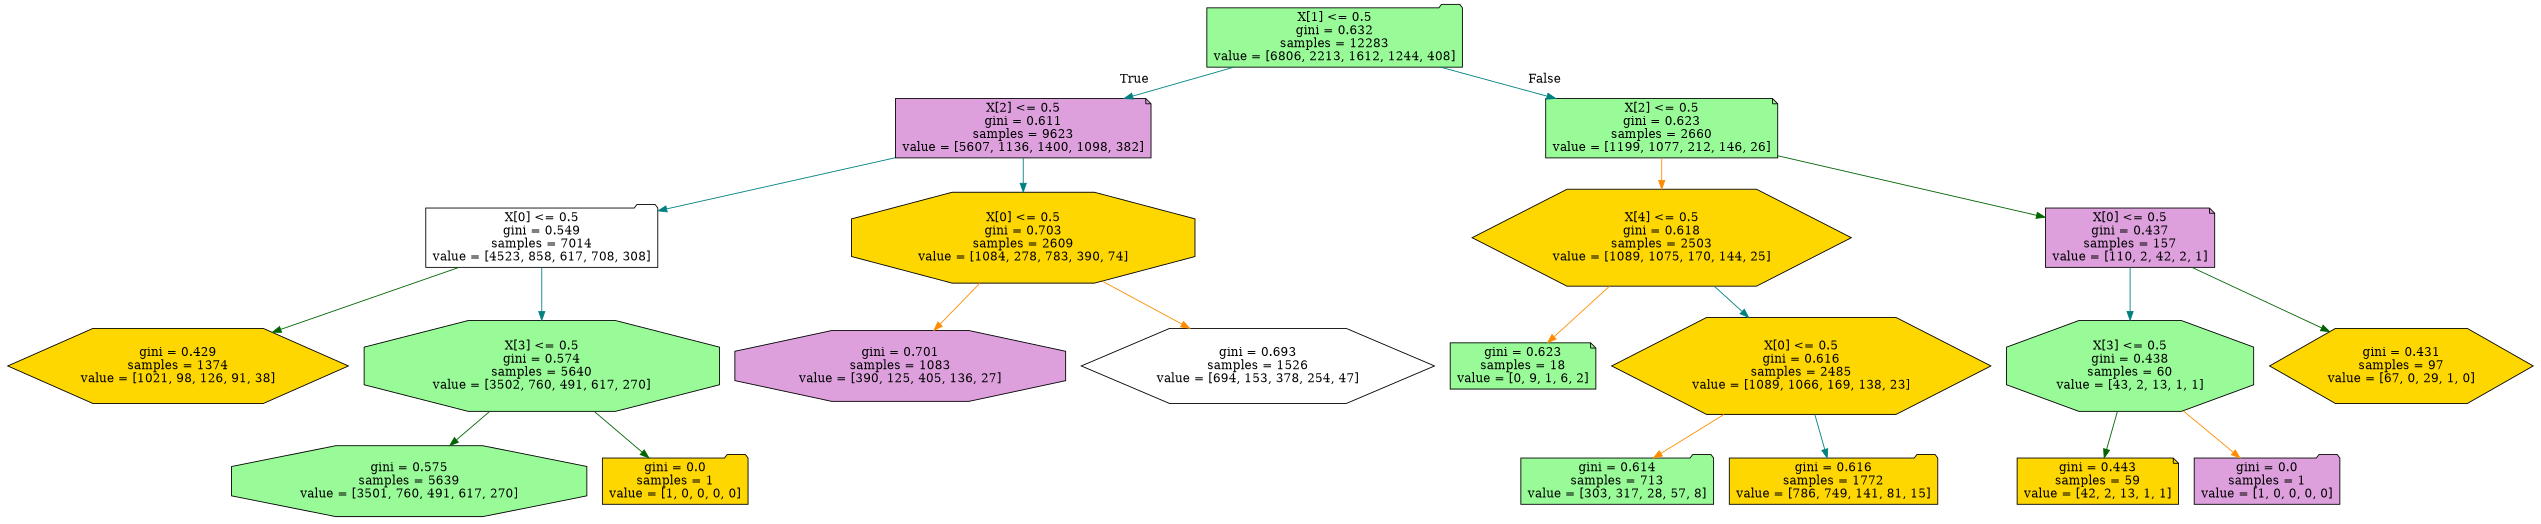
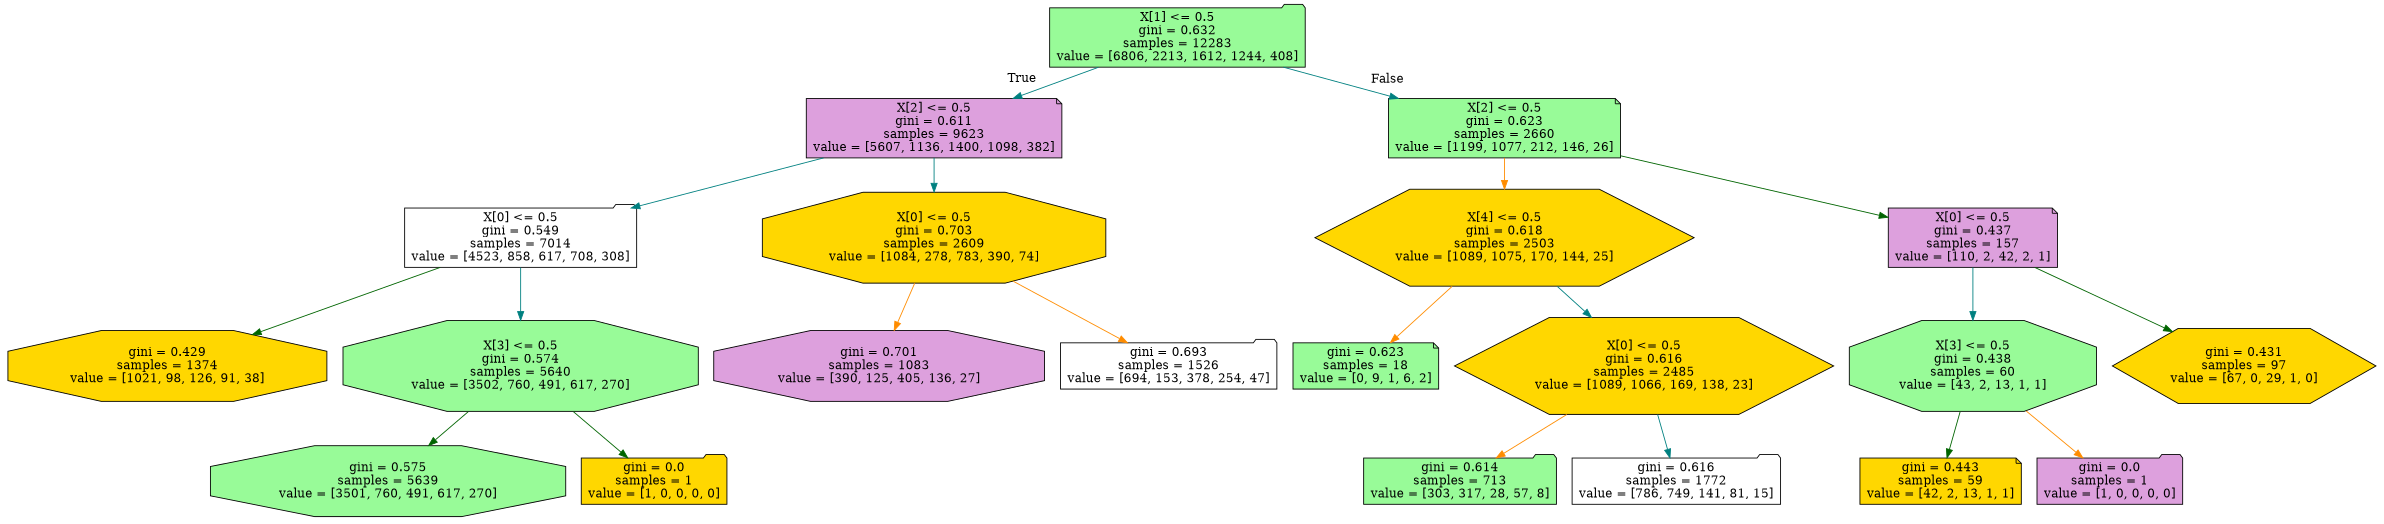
  digraph {
    fontname="DejaVu Serif"
    node [fillcolor=palegreen fontname="DejaVu Serif" shape=folder style=filled]
    edge [color=teal fontname="DejaVu Serif"]
    n1 [label="X[1] <= 0.5\ngini = 0.632\nsamples = 12283\nvalue = [6806, 2213, 1612, 1244, 408]"]
    n2 [fillcolor=plum label="X[2] <= 0.5\ngini = 0.611\nsamples = 9623\nvalue = [5607, 1136, 1400, 1098, 382]" shape=note]
    n3 [label="X[2] <= 0.5\ngini = 0.623\nsamples = 2660\nvalue = [1199, 1077, 212, 146, 26]" shape=note]
    n4 [fillcolor=white label="X[0] <= 0.5\ngini = 0.549\nsamples = 7014\nvalue = [4523, 858, 617, 708, 308]"]
    n5 [fillcolor=gold label="X[0] <= 0.5\ngini = 0.703\nsamples = 2609\nvalue = [1084, 278, 783, 390, 74]" shape=octagon]
    n6 [fillcolor=gold label="X[4] <= 0.5\ngini = 0.618\nsamples = 2503\nvalue = [1089, 1075, 170, 144, 25]" shape=hexagon]
    n7 [fillcolor=plum label="X[0] <= 0.5\ngini = 0.437\nsamples = 157\nvalue = [110, 2, 42, 2, 1]" shape=note]
-   n8 [fillcolor=gold label="gini = 0.429\nsamples = 1374\nvalue = [1021, 98, 126, 91, 38]" shape=hexagon]
+   n8 [fillcolor=gold label="gini = 0.429\nsamples = 1374\nvalue = [1021, 98, 126, 91, 38]" shape=octagon]
    n9 [label="X[3] <= 0.5\ngini = 0.574\nsamples = 5640\nvalue = [3502, 760, 491, 617, 270]" shape=octagon]
    n10 [fillcolor=plum label="gini = 0.701\nsamples = 1083\nvalue = [390, 125, 405, 136, 27]" shape=octagon]
-   n11 [fillcolor=white label="gini = 0.693\nsamples = 1526\nvalue = [694, 153, 378, 254, 47]" shape=hexagon]
+   n11 [fillcolor=white label="gini = 0.693\nsamples = 1526\nvalue = [694, 153, 378, 254, 47]"]
    n12 [label="gini = 0.575\nsamples = 5639\nvalue = [3501, 760, 491, 617, 270]" shape=octagon]
    n13 [fillcolor=gold label="gini = 0.0\nsamples = 1\nvalue = [1, 0, 0, 0, 0]"]
    n14 [label="gini = 0.623\nsamples = 18\nvalue = [0, 9, 1, 6, 2]" shape=note]
    n15 [fillcolor=gold label="X[0] <= 0.5\ngini = 0.616\nsamples = 2485\nvalue = [1089, 1066, 169, 138, 23]" shape=hexagon]
    n16 [label="X[3] <= 0.5\ngini = 0.438\nsamples = 60\nvalue = [43, 2, 13, 1, 1]" shape=octagon]
    n17 [fillcolor=gold label="gini = 0.431\nsamples = 97\nvalue = [67, 0, 29, 1, 0]" shape=hexagon]
    n18 [label="gini = 0.614\nsamples = 713\nvalue = [303, 317, 28, 57, 8]"]
-   n19 [fillcolor=gold label="gini = 0.616\nsamples = 1772\nvalue = [786, 749, 141, 81, 15]"]
+   n19 [fillcolor=white label="gini = 0.616\nsamples = 1772\nvalue = [786, 749, 141, 81, 15]"]
    n20 [fillcolor=gold label="gini = 0.443\nsamples = 59\nvalue = [42, 2, 13, 1, 1]" shape=note]
    n21 [fillcolor=plum label="gini = 0.0\nsamples = 1\nvalue = [1, 0, 0, 0, 0]"]
    n1 -> n2 [headlabel=True labelangle=45 labeldistance=2.5]
    n1 -> n3 [headlabel=False labelangle=-45 labeldistance=2.5]
    n2 -> n4
    n2 -> n5
    n3 -> n6 [color=darkorange]
    n3 -> n7 [color=darkgreen]
    n4 -> n8 [color=darkgreen]
    n4 -> n9
    n5 -> n10 [color=darkorange]
    n5 -> n11 [color=darkorange]
    n6 -> n14 [color=darkorange]
    n6 -> n15
    n7 -> n16
    n7 -> n17 [color=darkgreen]
    n9 -> n12 [color=darkgreen]
    n9 -> n13 [color=darkgreen]
    n15 -> n18 [color=darkorange]
    n15 -> n19
    n16 -> n20 [color=darkgreen]
    n16 -> n21 [color=darkorange]
  }
